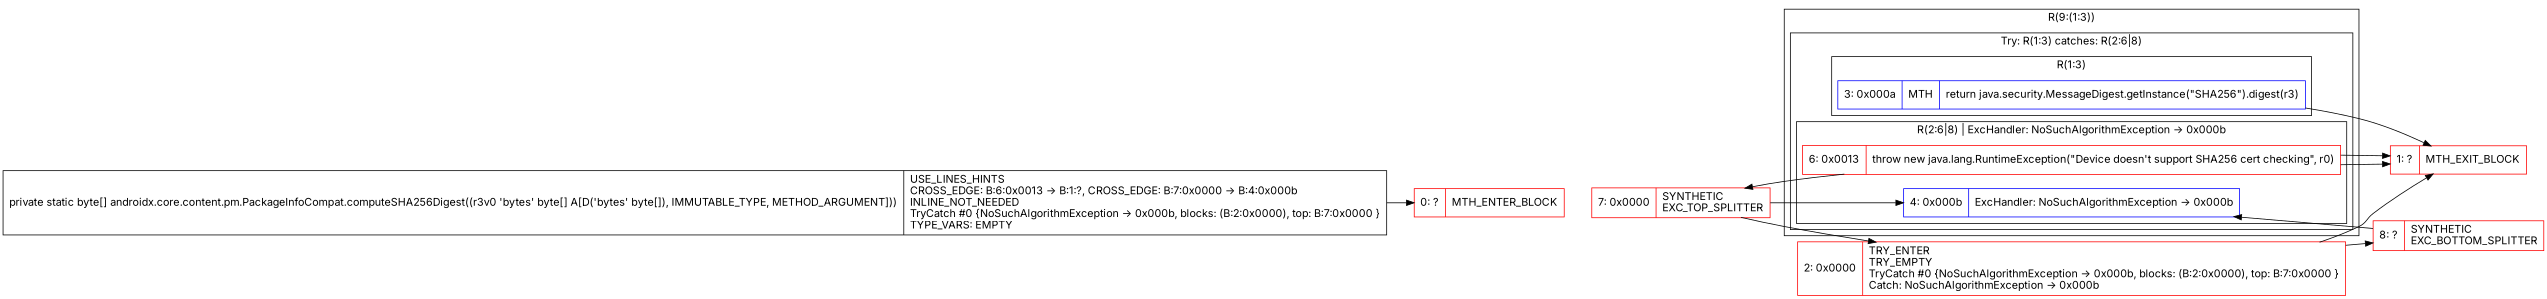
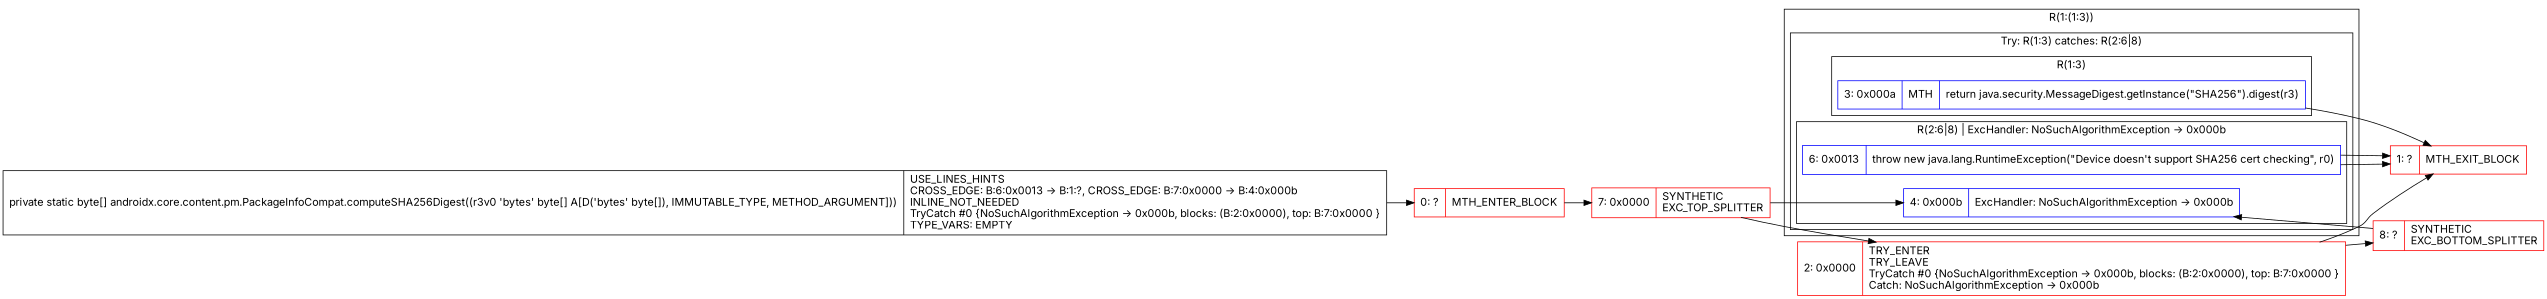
  digraph {
    fontname=Inter
    rankdir=LR
    node [color=red fontname=Inter shape=record]
    edge [fontname=Inter]
    n1 [color=blue label="{3\:\ 0x000a|MTH\l|return java.security.MessageDigest.getInstance(\"SHA256\").digest(r3)\l}"]
    n2 [color=blue label="{4\:\ 0x000b|ExcHandler: NoSuchAlgorithmException \-\> 0x000b\l}"]
-   n3 [label="{6\:\ 0x0013|throw new java.lang.RuntimeException(\"Device doesn't support SHA256 cert checking\", r0)\l}"]
+   n3 [color=blue label="{6\:\ 0x0013|throw new java.lang.RuntimeException(\"Device doesn't support SHA256 cert checking\", r0)\l}"]
    n4 [label="{1\:\ ?|MTH_EXIT_BLOCK\l}"]
    n5 [label="{0\:\ ?|MTH_ENTER_BLOCK\l}"]
    n6 [label="{7\:\ 0x0000|SYNTHETIC\lEXC_TOP_SPLITTER\l}"]
-   n7 [label="{2\:\ 0x0000|TRY_ENTER\lTRY_EMPTY\lTryCatch #0 \{NoSuchAlgorithmException \-\> 0x000b, blocks: (B:2:0x0000), top: B:7:0x0000 \}\lCatch: NoSuchAlgorithmException \-\> 0x000b\l}"]
+   n7 [label="{2\:\ 0x0000|TRY_ENTER\lTRY_LEAVE\lTryCatch #0 \{NoSuchAlgorithmException \-\> 0x000b, blocks: (B:2:0x0000), top: B:7:0x0000 \}\lCatch: NoSuchAlgorithmException \-\> 0x000b\l}"]
    n8 [label="{8\:\ ?|SYNTHETIC\lEXC_BOTTOM_SPLITTER\l}"]
    n9 [label="{private static byte[] androidx.core.content.pm.PackageInfoCompat.computeSHA256Digest((r3v0 'bytes' byte[] A[D('bytes' byte[]), IMMUTABLE_TYPE, METHOD_ARGUMENT]))  | USE_LINES_HINTS\lCROSS_EDGE: B:6:0x0013 \-\> B:1:?, CROSS_EDGE: B:7:0x0000 \-\> B:4:0x000b\lINLINE_NOT_NEEDED\lTryCatch #0 \{NoSuchAlgorithmException \-\> 0x000b, blocks: (B:2:0x0000), top: B:7:0x0000 \}\lTYPE_VARS: EMPTY\l}" color=""]
    subgraph cluster_1 {
-     label="R(9:(1:3))"
+     label="R(1:(1:3))"
      subgraph cluster_2 {
        label="Try: R(1:3) catches: R(2:6|8)"
        subgraph cluster_3 {
          label="R(1:3)"
          n1
        }
        subgraph cluster_4 {
          label="R(2:6|8) | ExcHandler: NoSuchAlgorithmException \-\> 0x000b\l"
          n2
          n3
        }
      }
    }
    subgraph cluster_5 {
      label="R(2:6|8) | ExcHandler: NoSuchAlgorithmException \-\> 0x000b\l"
    }
    n1 -> n4
    n3 -> n4
    n3 -> n4
-   n3 -> n6
+   n5 -> n6
    n6 -> n2
    n6 -> n7
    n7 -> n4
    n7 -> n8
    n8 -> n2
    n9 -> n5
  }
